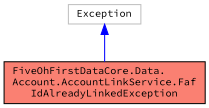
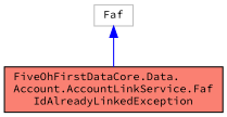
  digraph {
    fontname="Source Code Pro"
    node [fontname="Source Code Pro" fontsize=10 shape=record style=filled]
    n1 [color=black fillcolor=salmon fontcolor=black height=0.2 label="FiveOhFirstDataCore.Data.\lAccount.AccountLinkService.Faf\lIdAlreadyLinkedException" width=0.4]
-   n2 [color=grey75 fillcolor=white height=0.2 label=Exception width=0.4]
+   n2 [color=grey75 fillcolor=white height=0.2 label=Faf width=0.4]
    n2 -> n1 [color=blue dir=back fontname="Source Code Pro" fontsize=10 labelfontname=Helvetica labelfontsize=10 style=solid]
  }
